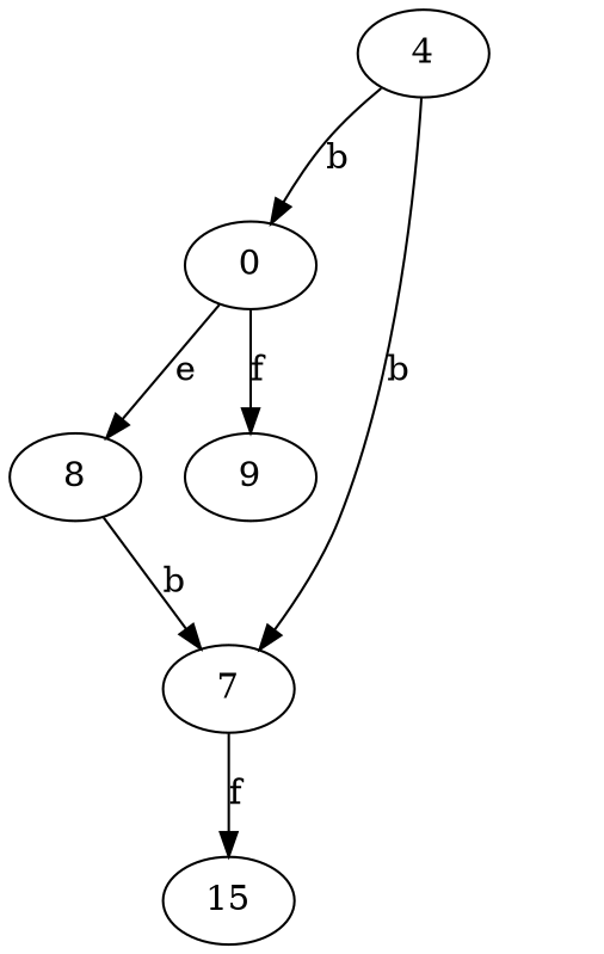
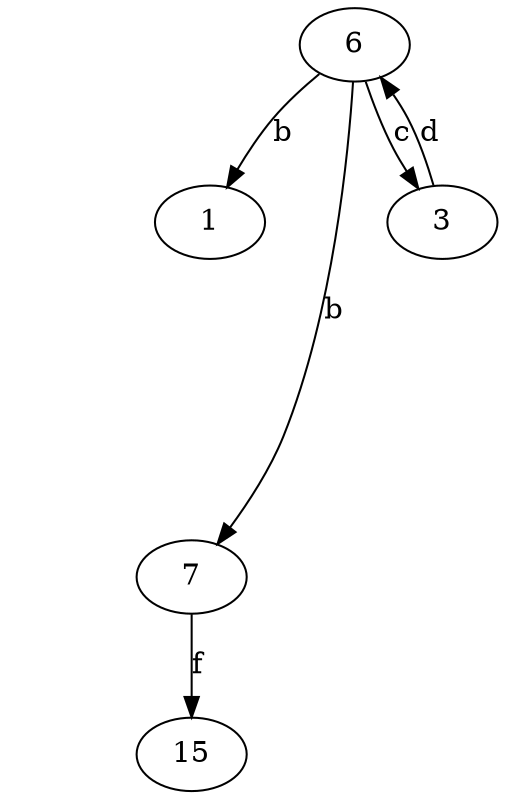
  strict digraph {
-   6 [label=4]
-   1 [label=0]
+   6
+   1
    n3 [label=7]
-   8
-   9
+   3
    n7 [label=15]
    6 -> 1 [label=b]
    6 -> n3 [label=b]
-   1 -> 8 [label=e]
-   1 -> 9 [label=f]
+   6 -> 3 [label=c]
    n3 -> n7 [label=f]
-   8 -> n3 [label=b]
+   3 -> 6 [label=d]
  }
